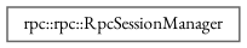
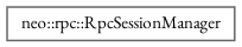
  digraph {
    rankdir=TB
    fontname="EB Garamond"
-   n1 [color=grey40 fillcolor=white fontname="EB Garamond" fontsize=10 height=0.2 label="rpc::rpc::RpcSessionManager" shape=box style=filled width=0.4]
+   n1 [color=grey40 fillcolor=white fontname="EB Garamond" fontsize=10 height=0.2 label="neo::rpc::RpcSessionManager" shape=box style=filled width=0.4]
  }
